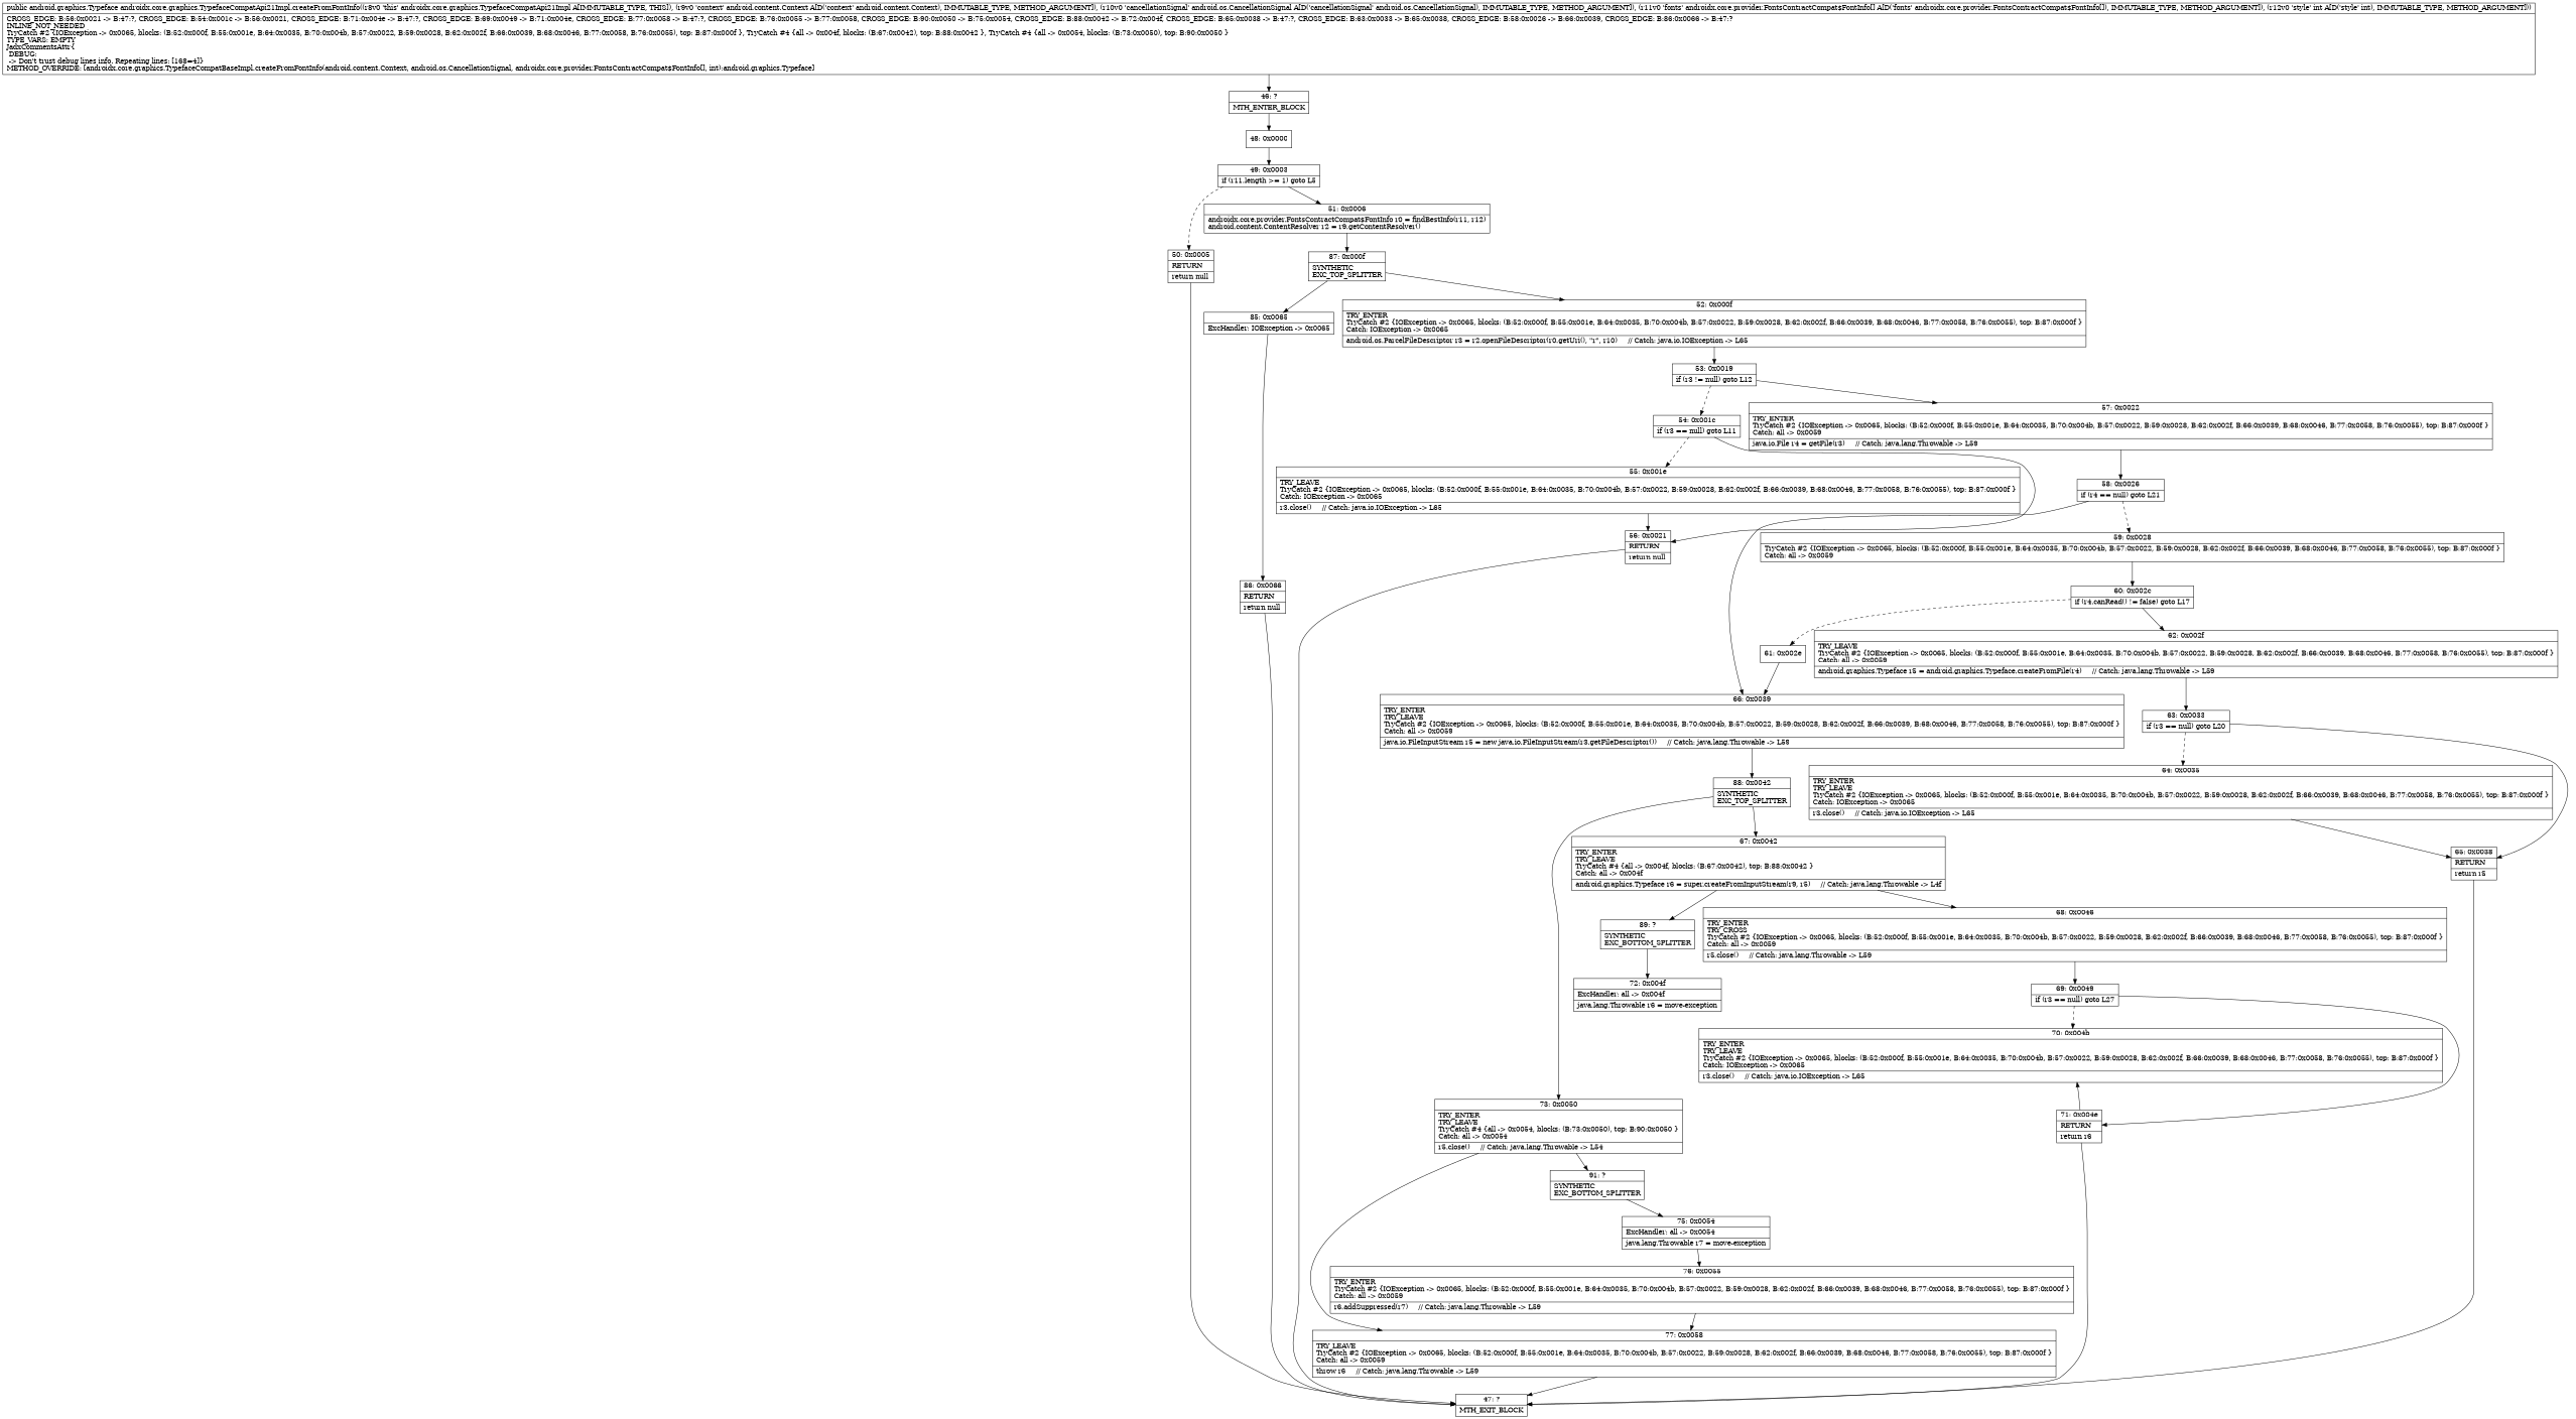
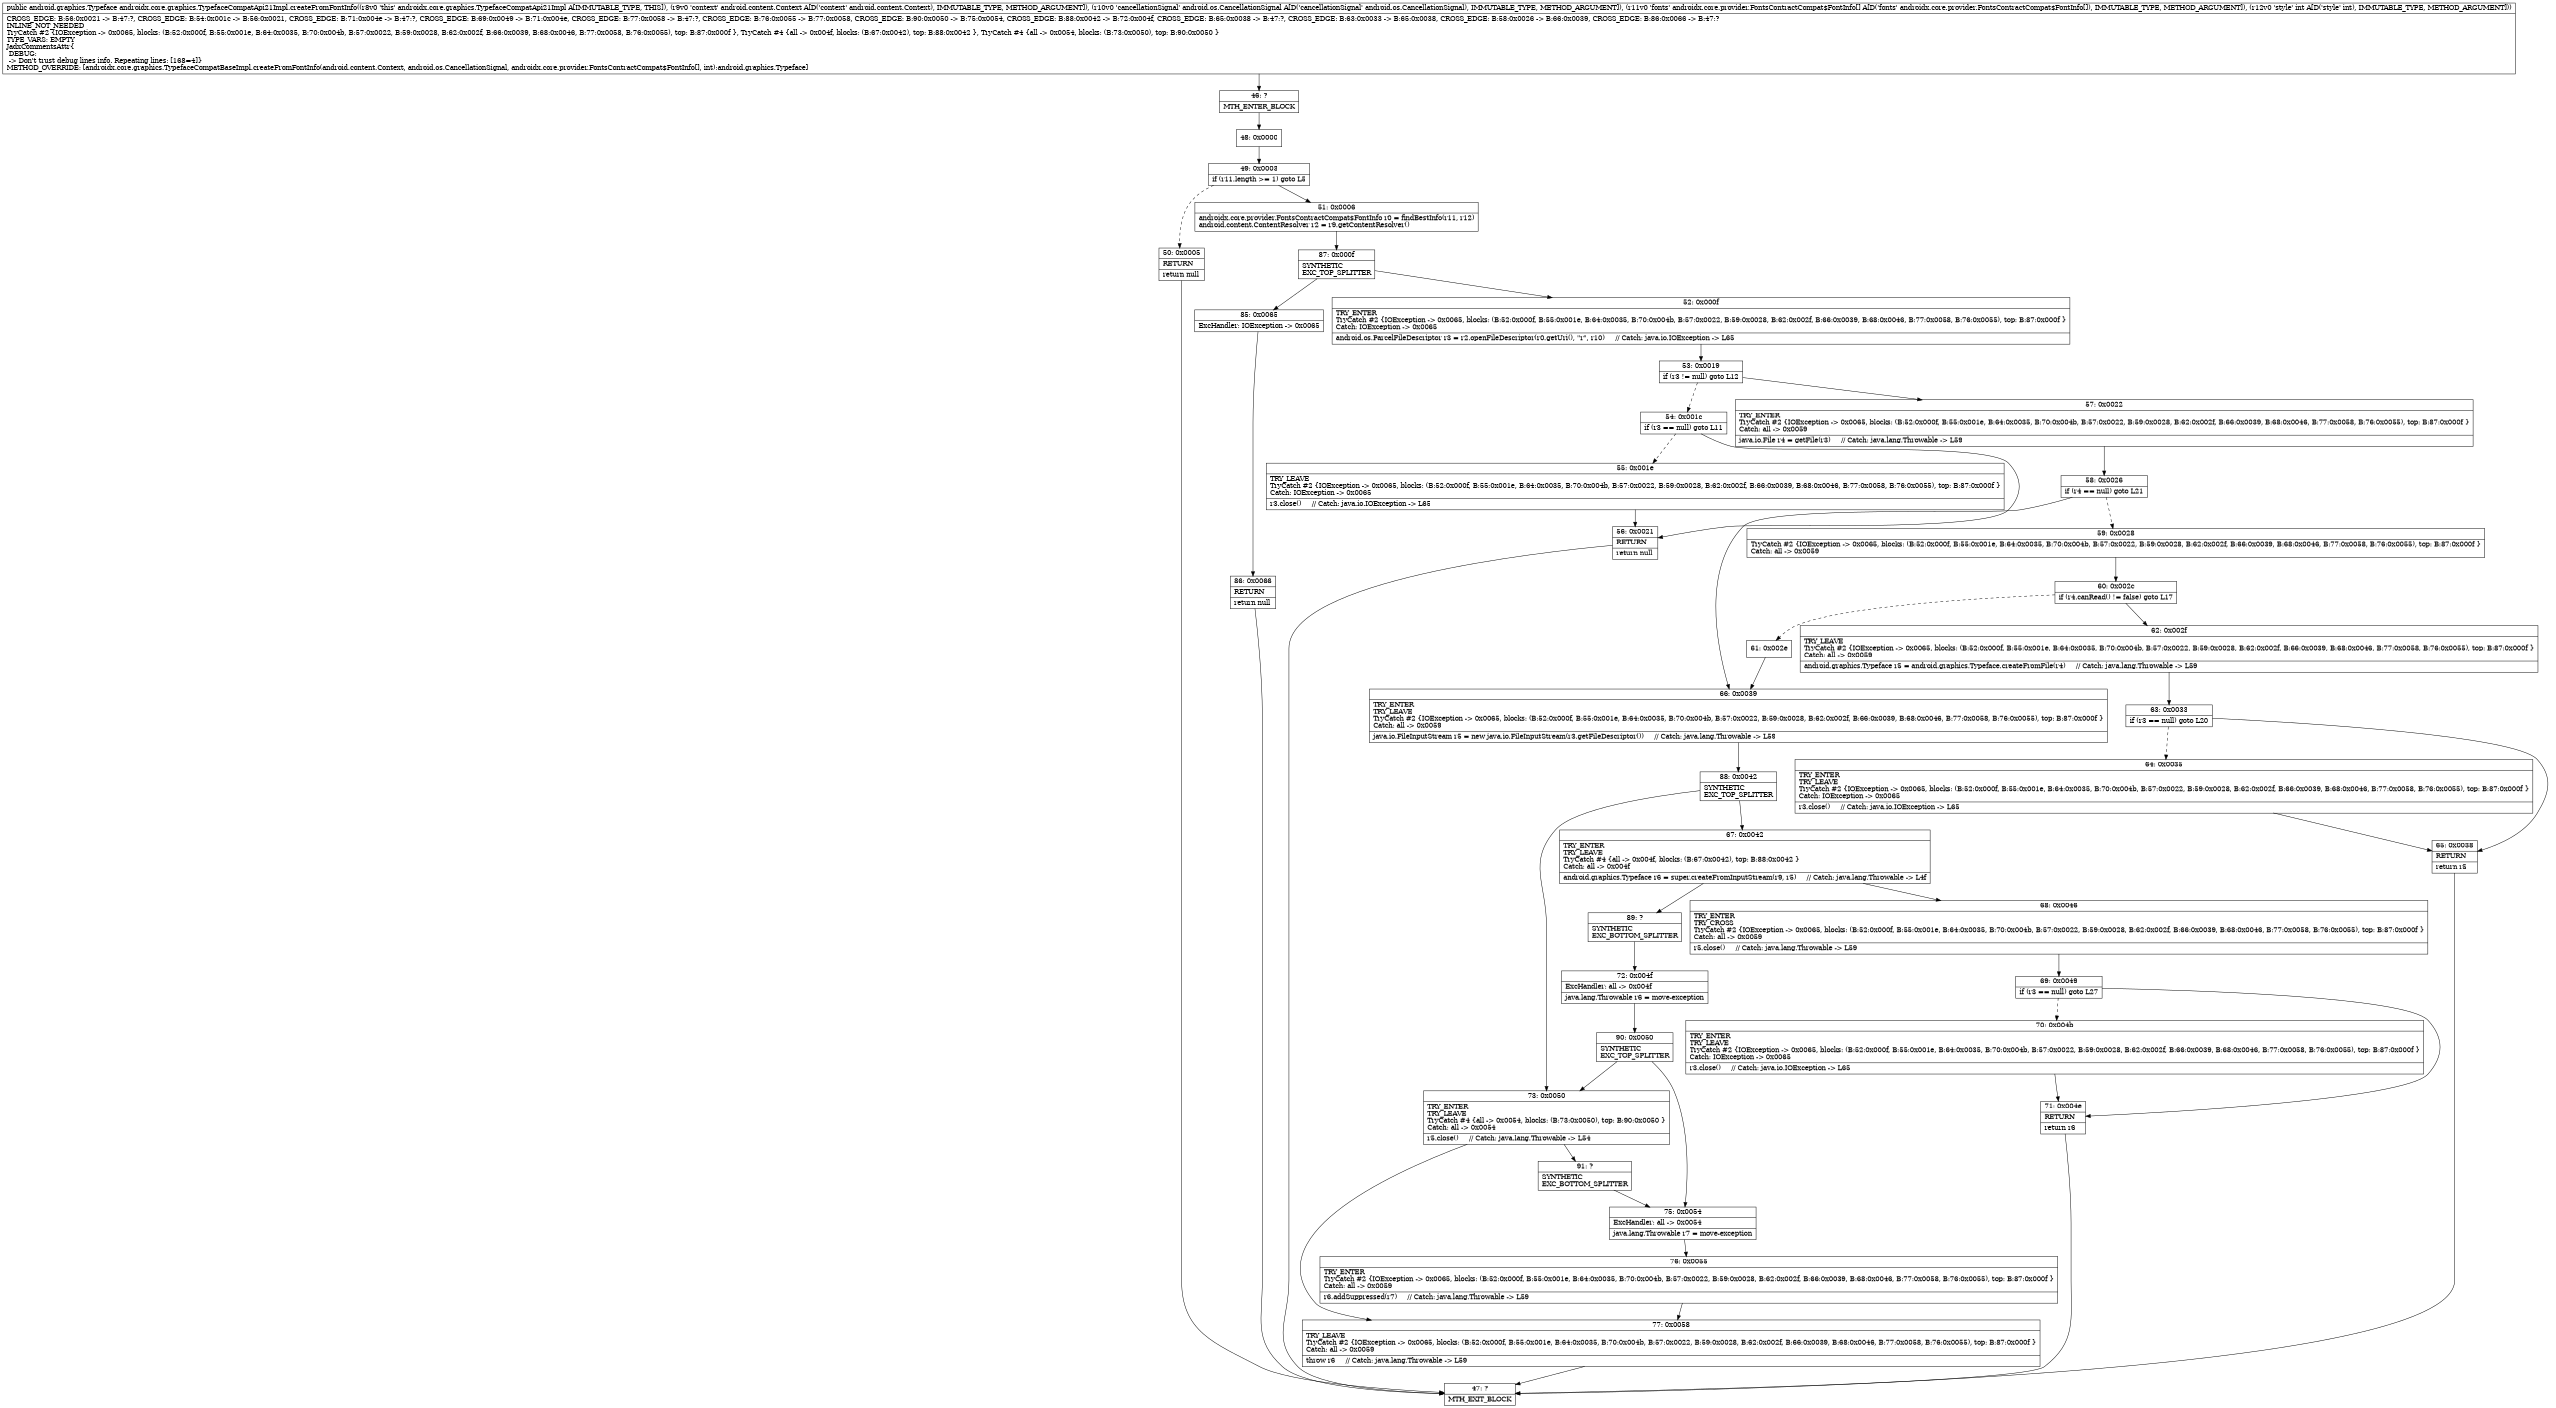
  digraph {
    node [shape=record]
    n1 [label="{46\:\ ?|MTH_ENTER_BLOCK\l}"]
    n2 [label="{48\:\ 0x0000}"]
    n3 [label="{49\:\ 0x0003|if (r11.length \>= 1) goto L5\l}"]
    n4 [label="{50\:\ 0x0005|RETURN\l|return null\l}"]
    n5 [label="{51\:\ 0x0006|androidx.core.provider.FontsContractCompat$FontInfo r0 = findBestInfo(r11, r12)\landroid.content.ContentResolver r2 = r9.getContentResolver()\l}"]
    n6 [label="{47\:\ ?|MTH_EXIT_BLOCK\l}"]
    n7 [label="{87\:\ 0x000f|SYNTHETIC\lEXC_TOP_SPLITTER\l}"]
    n8 [label="{52\:\ 0x000f|TRY_ENTER\lTryCatch #2 \{IOException \-\> 0x0065, blocks: (B:52:0x000f, B:55:0x001e, B:64:0x0035, B:70:0x004b, B:57:0x0022, B:59:0x0028, B:62:0x002f, B:66:0x0039, B:68:0x0046, B:77:0x0058, B:76:0x0055), top: B:87:0x000f \}\lCatch: IOException \-\> 0x0065\l|android.os.ParcelFileDescriptor r3 = r2.openFileDescriptor(r0.getUri(), \"r\", r10)     \/\/ Catch: java.io.IOException \-\> L65\l}"]
    n9 [label="{85\:\ 0x0065|ExcHandler: IOException \-\> 0x0065\l}"]
    n10 [label="{53\:\ 0x0019|if (r3 != null) goto L12\l}"]
    n11 [label="{86\:\ 0x0066|RETURN\l|return null\l}"]
    n12 [label="{54\:\ 0x001c|if (r3 == null) goto L11\l}"]
    n13 [label="{57\:\ 0x0022|TRY_ENTER\lTryCatch #2 \{IOException \-\> 0x0065, blocks: (B:52:0x000f, B:55:0x001e, B:64:0x0035, B:70:0x004b, B:57:0x0022, B:59:0x0028, B:62:0x002f, B:66:0x0039, B:68:0x0046, B:77:0x0058, B:76:0x0055), top: B:87:0x000f \}\lCatch: all \-\> 0x0059\l|java.io.File r4 = getFile(r3)     \/\/ Catch: java.lang.Throwable \-\> L59\l}"]
    n14 [label="{55\:\ 0x001e|TRY_LEAVE\lTryCatch #2 \{IOException \-\> 0x0065, blocks: (B:52:0x000f, B:55:0x001e, B:64:0x0035, B:70:0x004b, B:57:0x0022, B:59:0x0028, B:62:0x002f, B:66:0x0039, B:68:0x0046, B:77:0x0058, B:76:0x0055), top: B:87:0x000f \}\lCatch: IOException \-\> 0x0065\l|r3.close()     \/\/ Catch: java.io.IOException \-\> L65\l}"]
    n15 [label="{56\:\ 0x0021|RETURN\l|return null\l}"]
    n16 [label="{58\:\ 0x0026|if (r4 == null) goto L21\l}"]
    n17 [label="{59\:\ 0x0028|TryCatch #2 \{IOException \-\> 0x0065, blocks: (B:52:0x000f, B:55:0x001e, B:64:0x0035, B:70:0x004b, B:57:0x0022, B:59:0x0028, B:62:0x002f, B:66:0x0039, B:68:0x0046, B:77:0x0058, B:76:0x0055), top: B:87:0x000f \}\lCatch: all \-\> 0x0059\l}"]
    n18 [label="{66\:\ 0x0039|TRY_ENTER\lTRY_LEAVE\lTryCatch #2 \{IOException \-\> 0x0065, blocks: (B:52:0x000f, B:55:0x001e, B:64:0x0035, B:70:0x004b, B:57:0x0022, B:59:0x0028, B:62:0x002f, B:66:0x0039, B:68:0x0046, B:77:0x0058, B:76:0x0055), top: B:87:0x000f \}\lCatch: all \-\> 0x0059\l|java.io.FileInputStream r5 = new java.io.FileInputStream(r3.getFileDescriptor())     \/\/ Catch: java.lang.Throwable \-\> L59\l}"]
    n19 [label="{60\:\ 0x002c|if (r4.canRead() != false) goto L17\l}"]
    n20 [label="{88\:\ 0x0042|SYNTHETIC\lEXC_TOP_SPLITTER\l}"]
    n21 [label="{61\:\ 0x002e}"]
    n22 [label="{62\:\ 0x002f|TRY_LEAVE\lTryCatch #2 \{IOException \-\> 0x0065, blocks: (B:52:0x000f, B:55:0x001e, B:64:0x0035, B:70:0x004b, B:57:0x0022, B:59:0x0028, B:62:0x002f, B:66:0x0039, B:68:0x0046, B:77:0x0058, B:76:0x0055), top: B:87:0x000f \}\lCatch: all \-\> 0x0059\l|android.graphics.Typeface r5 = android.graphics.Typeface.createFromFile(r4)     \/\/ Catch: java.lang.Throwable \-\> L59\l}"]
    n23 [label="{63\:\ 0x0033|if (r3 == null) goto L20\l}"]
    n24 [label="{64\:\ 0x0035|TRY_ENTER\lTRY_LEAVE\lTryCatch #2 \{IOException \-\> 0x0065, blocks: (B:52:0x000f, B:55:0x001e, B:64:0x0035, B:70:0x004b, B:57:0x0022, B:59:0x0028, B:62:0x002f, B:66:0x0039, B:68:0x0046, B:77:0x0058, B:76:0x0055), top: B:87:0x000f \}\lCatch: IOException \-\> 0x0065\l|r3.close()     \/\/ Catch: java.io.IOException \-\> L65\l}"]
    n25 [label="{65\:\ 0x0038|RETURN\l|return r5\l}"]
    n26 [label="{67\:\ 0x0042|TRY_ENTER\lTRY_LEAVE\lTryCatch #4 \{all \-\> 0x004f, blocks: (B:67:0x0042), top: B:88:0x0042 \}\lCatch: all \-\> 0x004f\l|android.graphics.Typeface r6 = super.createFromInputStream(r9, r5)     \/\/ Catch: java.lang.Throwable \-\> L4f\l}"]
    n27 [label="{73\:\ 0x0050|TRY_ENTER\lTRY_LEAVE\lTryCatch #4 \{all \-\> 0x0054, blocks: (B:73:0x0050), top: B:90:0x0050 \}\lCatch: all \-\> 0x0054\l|r5.close()     \/\/ Catch: java.lang.Throwable \-\> L54\l}"]
    n28 [label="{68\:\ 0x0046|TRY_ENTER\lTRY_CROSS\lTryCatch #2 \{IOException \-\> 0x0065, blocks: (B:52:0x000f, B:55:0x001e, B:64:0x0035, B:70:0x004b, B:57:0x0022, B:59:0x0028, B:62:0x002f, B:66:0x0039, B:68:0x0046, B:77:0x0058, B:76:0x0055), top: B:87:0x000f \}\lCatch: all \-\> 0x0059\l|r5.close()     \/\/ Catch: java.lang.Throwable \-\> L59\l}"]
    n29 [label="{89\:\ ?|SYNTHETIC\lEXC_BOTTOM_SPLITTER\l}"]
    n30 [label="{72\:\ 0x004f|ExcHandler: all \-\> 0x004f\l|java.lang.Throwable r6 = move\-exception\l}"]
+   n31 [label="{90\:\ 0x0050|SYNTHETIC\lEXC_TOP_SPLITTER\l}"]
    n32 [label="{69\:\ 0x0049|if (r3 == null) goto L27\l}"]
    n33 [label="{70\:\ 0x004b|TRY_ENTER\lTRY_LEAVE\lTryCatch #2 \{IOException \-\> 0x0065, blocks: (B:52:0x000f, B:55:0x001e, B:64:0x0035, B:70:0x004b, B:57:0x0022, B:59:0x0028, B:62:0x002f, B:66:0x0039, B:68:0x0046, B:77:0x0058, B:76:0x0055), top: B:87:0x000f \}\lCatch: IOException \-\> 0x0065\l|r3.close()     \/\/ Catch: java.io.IOException \-\> L65\l}"]
    n34 [label="{71\:\ 0x004e|RETURN\l|return r6\l}"]
    n35 [label="{75\:\ 0x0054|ExcHandler: all \-\> 0x0054\l|java.lang.Throwable r7 = move\-exception\l}"]
    n36 [label="{77\:\ 0x0058|TRY_LEAVE\lTryCatch #2 \{IOException \-\> 0x0065, blocks: (B:52:0x000f, B:55:0x001e, B:64:0x0035, B:70:0x004b, B:57:0x0022, B:59:0x0028, B:62:0x002f, B:66:0x0039, B:68:0x0046, B:77:0x0058, B:76:0x0055), top: B:87:0x000f \}\lCatch: all \-\> 0x0059\l|throw r6     \/\/ Catch: java.lang.Throwable \-\> L59\l}"]
    n37 [label="{91\:\ ?|SYNTHETIC\lEXC_BOTTOM_SPLITTER\l}"]
    n38 [label="{76\:\ 0x0055|TRY_ENTER\lTryCatch #2 \{IOException \-\> 0x0065, blocks: (B:52:0x000f, B:55:0x001e, B:64:0x0035, B:70:0x004b, B:57:0x0022, B:59:0x0028, B:62:0x002f, B:66:0x0039, B:68:0x0046, B:77:0x0058, B:76:0x0055), top: B:87:0x000f \}\lCatch: all \-\> 0x0059\l|r6.addSuppressed(r7)     \/\/ Catch: java.lang.Throwable \-\> L59\l}"]
    n39 [label="{public android.graphics.Typeface androidx.core.graphics.TypefaceCompatApi21Impl.createFromFontInfo((r8v0 'this' androidx.core.graphics.TypefaceCompatApi21Impl A[IMMUTABLE_TYPE, THIS]), (r9v0 'context' android.content.Context A[D('context' android.content.Context), IMMUTABLE_TYPE, METHOD_ARGUMENT]), (r10v0 'cancellationSignal' android.os.CancellationSignal A[D('cancellationSignal' android.os.CancellationSignal), IMMUTABLE_TYPE, METHOD_ARGUMENT]), (r11v0 'fonts' androidx.core.provider.FontsContractCompat$FontInfo[] A[D('fonts' androidx.core.provider.FontsContractCompat$FontInfo[]), IMMUTABLE_TYPE, METHOD_ARGUMENT]), (r12v0 'style' int A[D('style' int), IMMUTABLE_TYPE, METHOD_ARGUMENT]))  | CROSS_EDGE: B:56:0x0021 \-\> B:47:?, CROSS_EDGE: B:54:0x001c \-\> B:56:0x0021, CROSS_EDGE: B:71:0x004e \-\> B:47:?, CROSS_EDGE: B:69:0x0049 \-\> B:71:0x004e, CROSS_EDGE: B:77:0x0058 \-\> B:47:?, CROSS_EDGE: B:76:0x0055 \-\> B:77:0x0058, CROSS_EDGE: B:90:0x0050 \-\> B:75:0x0054, CROSS_EDGE: B:88:0x0042 \-\> B:72:0x004f, CROSS_EDGE: B:65:0x0038 \-\> B:47:?, CROSS_EDGE: B:63:0x0033 \-\> B:65:0x0038, CROSS_EDGE: B:58:0x0026 \-\> B:66:0x0039, CROSS_EDGE: B:86:0x0066 \-\> B:47:?\lINLINE_NOT_NEEDED\lTryCatch #2 \{IOException \-\> 0x0065, blocks: (B:52:0x000f, B:55:0x001e, B:64:0x0035, B:70:0x004b, B:57:0x0022, B:59:0x0028, B:62:0x002f, B:66:0x0039, B:68:0x0046, B:77:0x0058, B:76:0x0055), top: B:87:0x000f \}, TryCatch #4 \{all \-\> 0x004f, blocks: (B:67:0x0042), top: B:88:0x0042 \}, TryCatch #4 \{all \-\> 0x0054, blocks: (B:73:0x0050), top: B:90:0x0050 \}\lTYPE_VARS: EMPTY\lJadxCommentsAttr\{\l DEBUG: \l \-\> Don't trust debug lines info. Repeating lines: [168=4]\}\lMETHOD_OVERRIDE: [androidx.core.graphics.TypefaceCompatBaseImpl.createFromFontInfo(android.content.Context, android.os.CancellationSignal, androidx.core.provider.FontsContractCompat$FontInfo[], int):android.graphics.Typeface]\l}"]
    n1 -> n2
    n2 -> n3
    n3 -> n4 [style=dashed]
    n3 -> n5
    n4 -> n6
    n5 -> n7
    n7 -> n8
    n7 -> n9
    n8 -> n10
    n9 -> n11
    n10 -> n12 [style=dashed]
    n10 -> n13
    n11 -> n6
    n12 -> n14 [style=dashed]
    n12 -> n15
    n13 -> n16
    n14 -> n15
    n15 -> n6
    n16 -> n17 [style=dashed]
    n16 -> n18
    n17 -> n19
    n18 -> n20
    n19 -> n21 [style=dashed]
    n19 -> n22
    n20 -> n26
    n20 -> n27
    n21 -> n18
    n22 -> n23
    n23 -> n24 [style=dashed]
    n23 -> n25
    n24 -> n25
    n25 -> n6
    n26 -> n28
    n26 -> n29
    n27 -> n36
    n27 -> n37
    n28 -> n32
    n29 -> n30
+   n30 -> n31
+   n31 -> n27
+   n31 -> n35
    n32 -> n33 [style=dashed]
    n32 -> n34
-   n34 -> n33
+   n33 -> n34
    n34 -> n6
    n35 -> n38
    n36 -> n6
    n37 -> n35
    n38 -> n36
    n39 -> n1
  }
